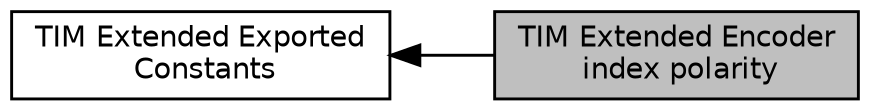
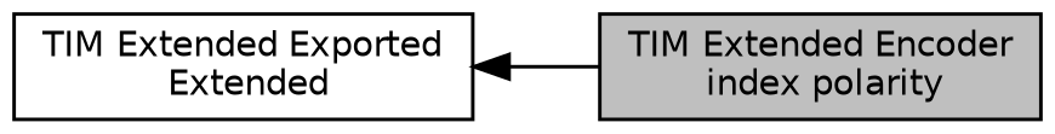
  digraph {
    rankdir=LR
    node [color=black fontname=Helvetica fontsize=10 shape=box style=filled]
    n1 [fillcolor=grey75 fontcolor=black height=0.2 label="TIM Extended Encoder\l index polarity" width=0.4]
-   n2 [fillcolor=white height=0.2 label="TIM Extended Exported\l Constants" width=0.4]
+   n2 [fillcolor=white height=0.2 label="TIM Extended Exported\l Extended" width=0.4]
    n2 -> n1 [dir=back fontname=Helvetica fontsize=10 labelfontname=Helvetica labelfontsize=10 shape=plaintext style=solid]
  }
